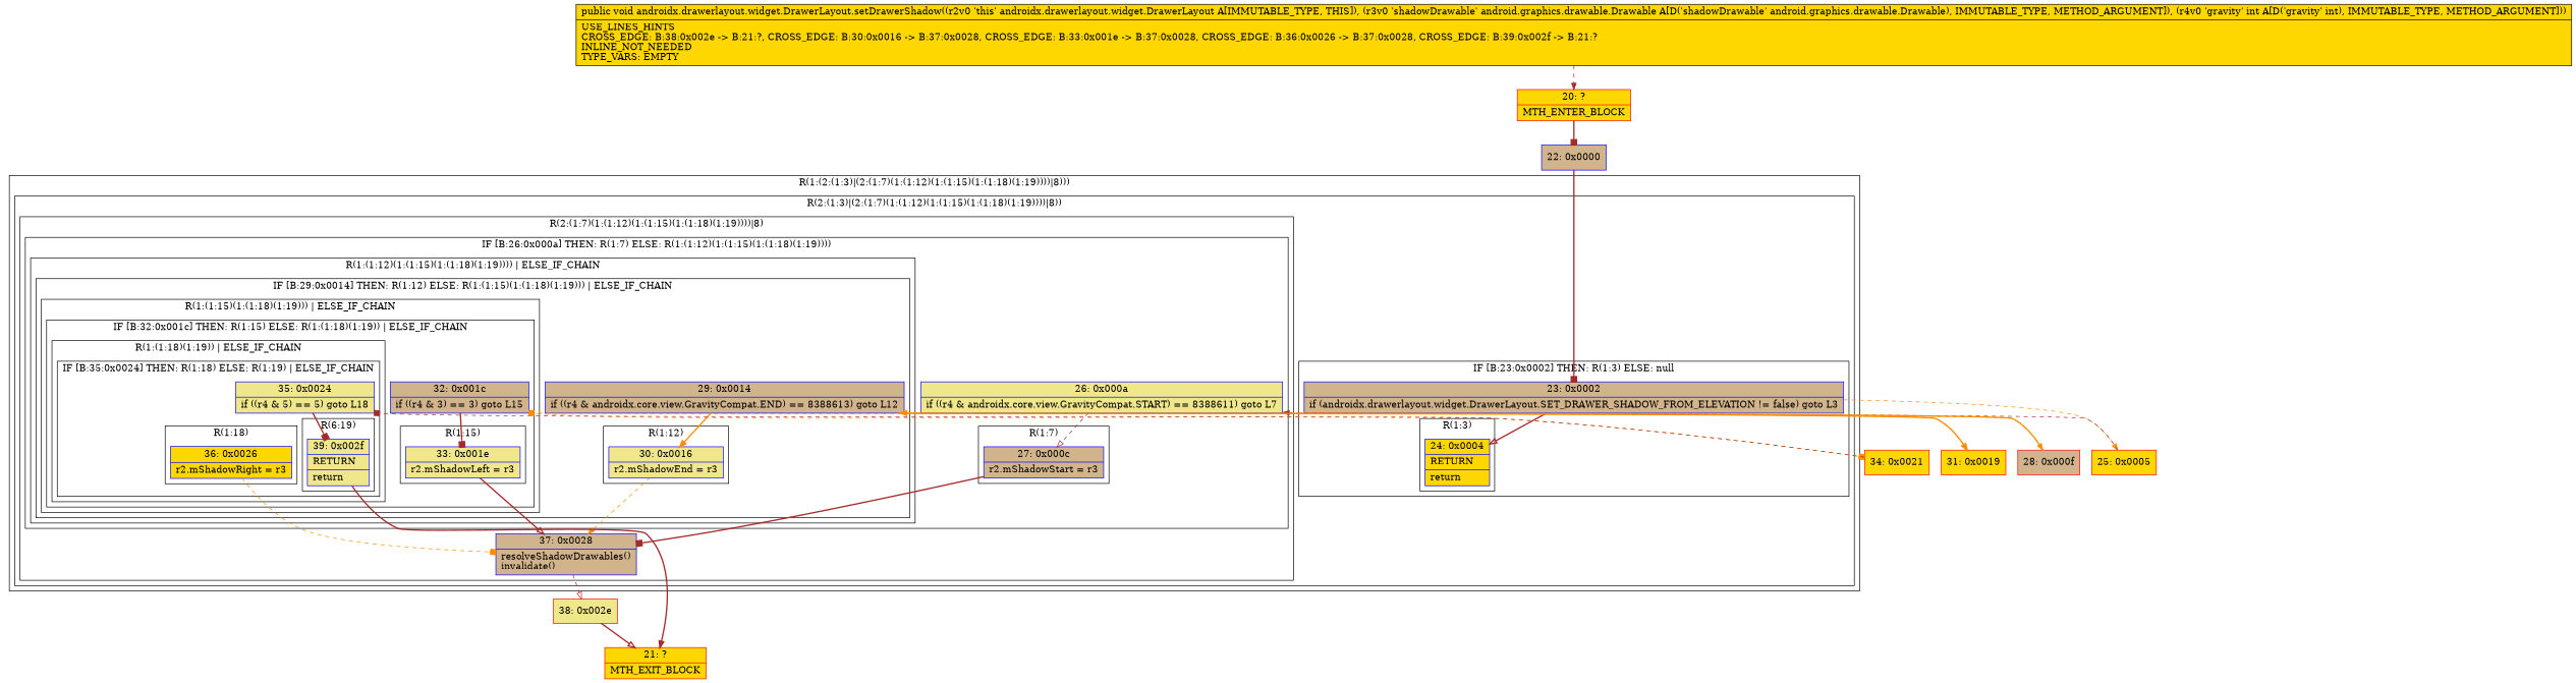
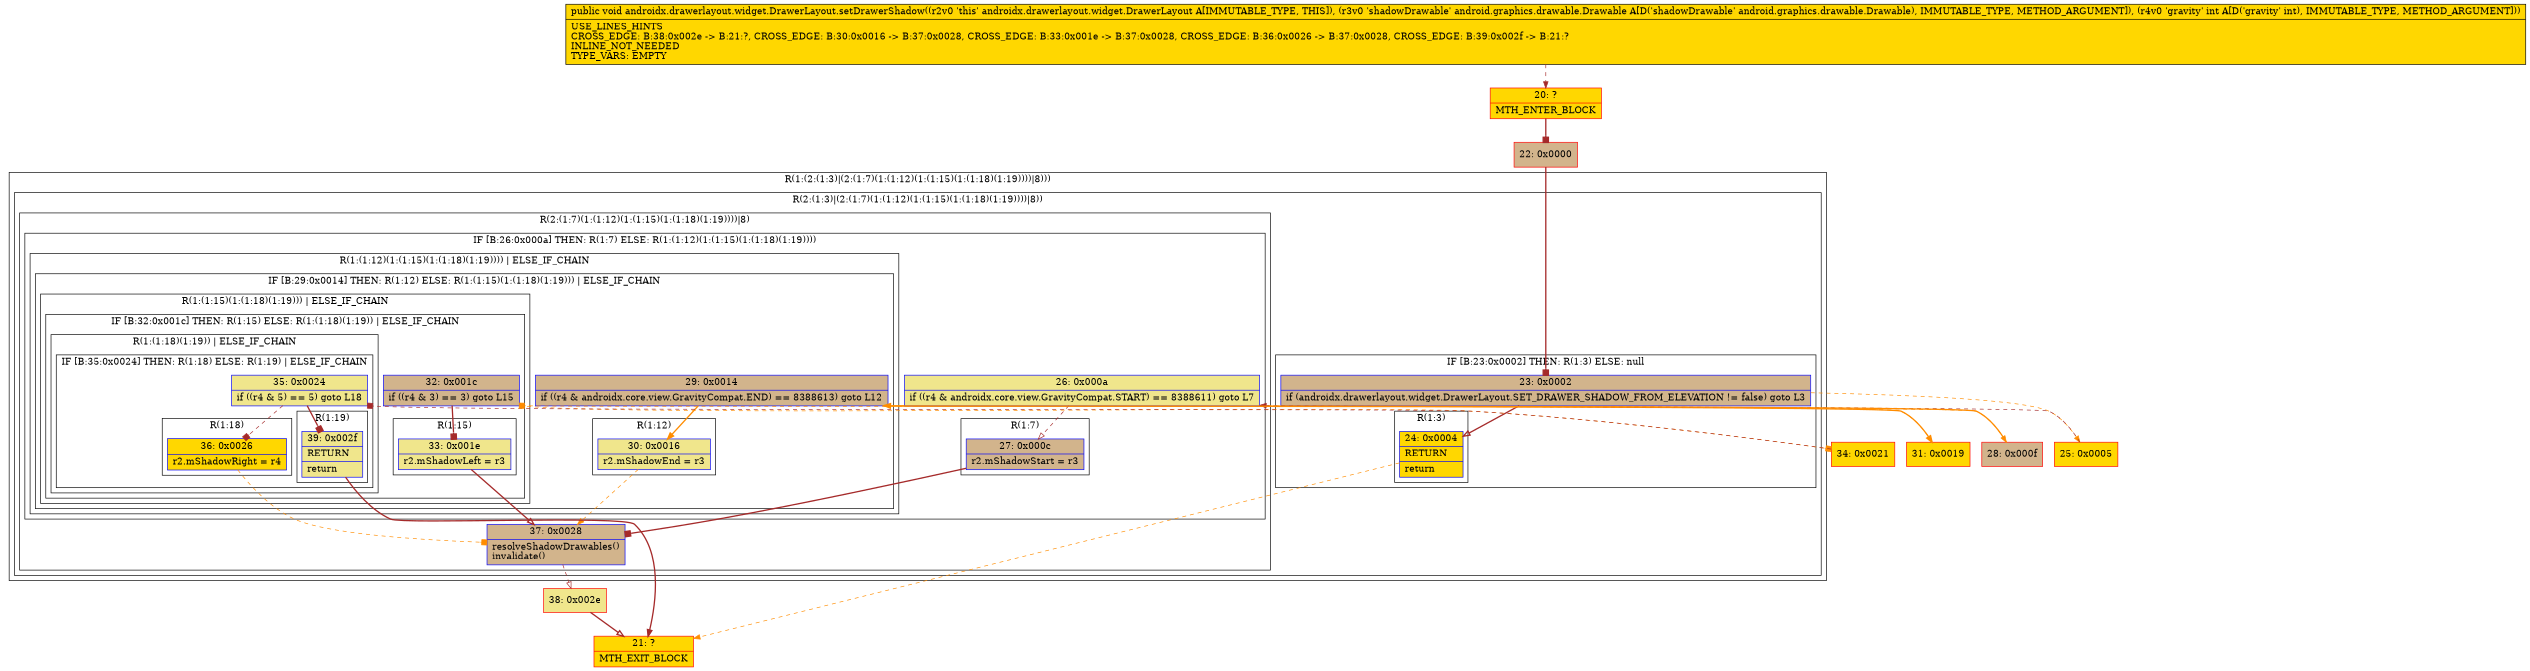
  digraph {
    node [color=blue fillcolor=gold shape=record style=filled]
    edge [arrowhead=normal color=brown style=dashed]
    n1 [label="{24\:\ 0x0004|RETURN\l|return\l}"]
    n2 [fillcolor=tan label="{23\:\ 0x0002|if (androidx.drawerlayout.widget.DrawerLayout.SET_DRAWER_SHADOW_FROM_ELEVATION != false) goto L3\l}"]
    n3 [fillcolor=tan label="{27\:\ 0x000c|r2.mShadowStart = r3\l}"]
    n4 [fillcolor=khaki label="{30\:\ 0x0016|r2.mShadowEnd = r3\l}"]
    n5 [fillcolor=khaki label="{33\:\ 0x001e|r2.mShadowLeft = r3\l}"]
-   n6 [label="{36\:\ 0x0026|r2.mShadowRight = r3\l}"]
+   n6 [label="{36\:\ 0x0026|r2.mShadowRight = r4\l}"]
    n7 [fillcolor=khaki label="{39\:\ 0x002f|RETURN\l|return\l}"]
    n8 [fillcolor=khaki label="{35\:\ 0x0024|if ((r4 & 5) == 5) goto L18\l}"]
    n9 [fillcolor=tan label="{32\:\ 0x001c|if ((r4 & 3) == 3) goto L15\l}"]
    n10 [fillcolor=tan label="{29\:\ 0x0014|if ((r4 & androidx.core.view.GravityCompat.END) == 8388613) goto L12\l}"]
    n11 [fillcolor=khaki label="{26\:\ 0x000a|if ((r4 & androidx.core.view.GravityCompat.START) == 8388611) goto L7\l}"]
    n12 [fillcolor=tan label="{37\:\ 0x0028|resolveShadowDrawables()\linvalidate()\l}"]
    n13 [color=red label="{21\:\ ?|MTH_EXIT_BLOCK\l}"]
    n14 [color=red label="{25\:\ 0x0005}"]
    n15 [color=red label="{34\:\ 0x0021}"]
    n16 [color=red label="{31\:\ 0x0019}"]
    n17 [color=red fillcolor=tan label="{28\:\ 0x000f}"]
    n18 [color=red fillcolor=khaki label="{38\:\ 0x002e}"]
    n19 [color=red label="{20\:\ ?|MTH_ENTER_BLOCK\l}"]
-   n20 [fillcolor=tan label="{22\:\ 0x0000}"]
+   n20 [color=red fillcolor=tan label="{22\:\ 0x0000}"]
    n21 [label="{public void androidx.drawerlayout.widget.DrawerLayout.setDrawerShadow((r2v0 'this' androidx.drawerlayout.widget.DrawerLayout A[IMMUTABLE_TYPE, THIS]), (r3v0 'shadowDrawable' android.graphics.drawable.Drawable A[D('shadowDrawable' android.graphics.drawable.Drawable), IMMUTABLE_TYPE, METHOD_ARGUMENT]), (r4v0 'gravity' int A[D('gravity' int), IMMUTABLE_TYPE, METHOD_ARGUMENT]))  | USE_LINES_HINTS\lCROSS_EDGE: B:38:0x002e \-\> B:21:?, CROSS_EDGE: B:30:0x0016 \-\> B:37:0x0028, CROSS_EDGE: B:33:0x001e \-\> B:37:0x0028, CROSS_EDGE: B:36:0x0026 \-\> B:37:0x0028, CROSS_EDGE: B:39:0x002f \-\> B:21:?\lINLINE_NOT_NEEDED\lTYPE_VARS: EMPTY\l}" color=""]
    subgraph cluster_1 {
      label="R(1:(2:(1:3)|(2:(1:7)(1:(1:12)(1:(1:15)(1:(1:18)(1:19))))|8)))"
      subgraph cluster_2 {
        label="R(2:(1:3)|(2:(1:7)(1:(1:12)(1:(1:15)(1:(1:18)(1:19))))|8))"
        subgraph cluster_3 {
          label="IF [B:23:0x0002] THEN: R(1:3) ELSE: null"
          n2
          subgraph cluster_4 {
            label="R(1:3)"
            n1
          }
        }
        subgraph cluster_5 {
          label="R(2:(1:7)(1:(1:12)(1:(1:15)(1:(1:18)(1:19))))|8)"
          n12
          subgraph cluster_6 {
            label="IF [B:26:0x000a] THEN: R(1:7) ELSE: R(1:(1:12)(1:(1:15)(1:(1:18)(1:19))))"
            n11
            subgraph cluster_7 {
              label="R(1:7)"
              n3
            }
            subgraph cluster_8 {
              label="R(1:(1:12)(1:(1:15)(1:(1:18)(1:19)))) | ELSE_IF_CHAIN\l"
              subgraph cluster_9 {
                label="IF [B:29:0x0014] THEN: R(1:12) ELSE: R(1:(1:15)(1:(1:18)(1:19))) | ELSE_IF_CHAIN\l"
                n10
                subgraph cluster_10 {
                  label="R(1:12)"
                  n4
                }
                subgraph cluster_11 {
                  label="R(1:(1:15)(1:(1:18)(1:19))) | ELSE_IF_CHAIN\l"
                  subgraph cluster_12 {
                    label="IF [B:32:0x001c] THEN: R(1:15) ELSE: R(1:(1:18)(1:19)) | ELSE_IF_CHAIN\l"
                    n9
                    subgraph cluster_13 {
                      label="R(1:15)"
                      n5
                    }
                    subgraph cluster_14 {
                      label="R(1:(1:18)(1:19)) | ELSE_IF_CHAIN\l"
                      subgraph cluster_15 {
                        label="IF [B:35:0x0024] THEN: R(1:18) ELSE: R(1:19) | ELSE_IF_CHAIN\l"
                        n8
                        subgraph cluster_16 {
                          label="R(1:18)"
                          n6
                        }
                        subgraph cluster_17 {
-                         label="R(6:19)"
+                         label="R(1:19)"
                          n7
                        }
                      }
                    }
                  }
                }
              }
            }
          }
        }
      }
    }
+   n1 -> n13 [color=darkorange]
    n2 -> n1 [arrowhead=onormal style=bold]
    n2 -> n14 [color=darkorange]
    n3 -> n12 [arrowhead=box style=bold]
    n4 -> n12 [color=darkorange]
    n5 -> n12 [arrowhead=onormal style=bold]
    n6 -> n12 [arrowhead=box color=darkorange]
    n7 -> n13 [style=bold]
+   n8 -> n6 [arrowhead=box]
    n8 -> n7 [arrowhead=box style=bold]
    n9 -> n5 [arrowhead=box style=bold]
    n9 -> n15 [arrowhead=box color=darkorange]
    n10 -> n4 [color=darkorange style=bold]
    n10 -> n16 [color=darkorange style=bold]
    n11 -> n3 [arrowhead=onormal]
    n11 -> n17 [color=darkorange]
    n12 -> n18 [arrowhead=onormal]
    n14 -> n11
    n15 -> n8 [arrowhead=box]
    n16 -> n9 [arrowhead=box color=darkorange]
    n17 -> n10 [color=darkorange style=bold]
    n18 -> n13 [arrowhead=onormal style=bold]
    n19 -> n20 [arrowhead=box style=bold]
    n20 -> n2 [arrowhead=box style=bold]
    n21 -> n19
  }
